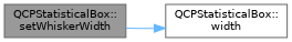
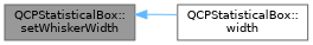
  digraph {
    rankdir=LR
    node [fontname=Helvetica fontsize=10 shape=box style=filled]
    n1 [color=gray40 fillcolor=grey60 fontcolor=black height=0.2 label="QCPStatisticalBox::\lsetWhiskerWidth" width=0.4]
    n2 [color=grey40 fillcolor=white height=0.2 label="QCPStatisticalBox::\lwidth" width=0.4]
-   n1 -> n2 [color=steelblue1 fontname=Helvetica fontsize=10 labelfontname=Helvetica labelfontsize=10 style=solid]
+   n2 -> n1 [color=steelblue1 fontname=Helvetica fontsize=10 labelfontname=Helvetica labelfontsize=10 style=solid]
  }
